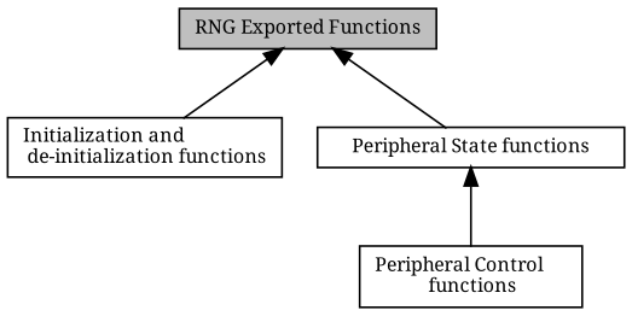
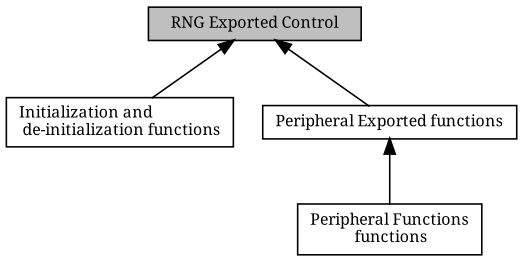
  digraph {
    fontname="Noto Serif"
    rankdir=TB
    node [color=black fillcolor=white fontname="Noto Serif" fontsize=10 shape=record style=filled]
    edge [dir=back fontname="Noto Serif" fontsize=10 labelfontname=Helvetica labelfontsize=10 shape=plaintext style=solid]
-   n1 [fillcolor=grey75 fontcolor=black height=0.2 label="RNG Exported Functions" width=0.4]
+   n1 [fillcolor=grey75 fontcolor=black height=0.2 label="RNG Exported Control" width=0.4]
    n2 [height=0.2 label="Initialization and\l de-initialization functions" width=0.4]
-   n3 [height=0.2 label="Peripheral State functions" width=0.4]
-   n4 [height=0.2 label="Peripheral Control\l functions" width=0.4]
+   n3 [height=0.2 label="Peripheral Exported functions" width=0.4]
+   n4 [height=0.2 label="Peripheral Functions\l functions" width=0.4]
    n1 -> n2
    n1 -> n3
    n3 -> n4
  }
